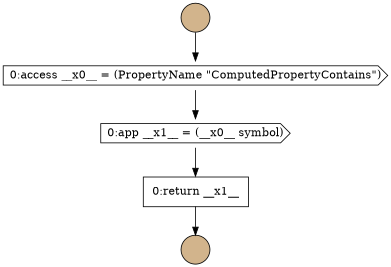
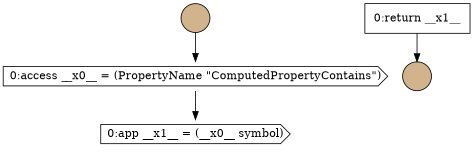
  digraph {
    node [color=black fillcolor=white shape=cds style=filled]
    edge [color=black]
    n1 [label=<<font color="black">0:access __x0__ = (PropertyName &quot;ComputedPropertyContains&quot;)</font>>]
    n2 [label=<<font color="black">0:app __x1__ = (__x0__ symbol)</font>>]
    n3 [label=<<font color="black">     <table border="0" cellborder="1" cellspacing="0" cellpadding="10">       <tr><td align="left">0:return __x1__</td></tr>     </table>   </font>> margin=0 shape=none]
    n4 [fillcolor=tan label=" " shape=circle]
    n5 [fillcolor=tan label=" " shape=circle]
    n1 -> n2
-   n2 -> n3
    n3 -> n5
    n4 -> n1
  }
